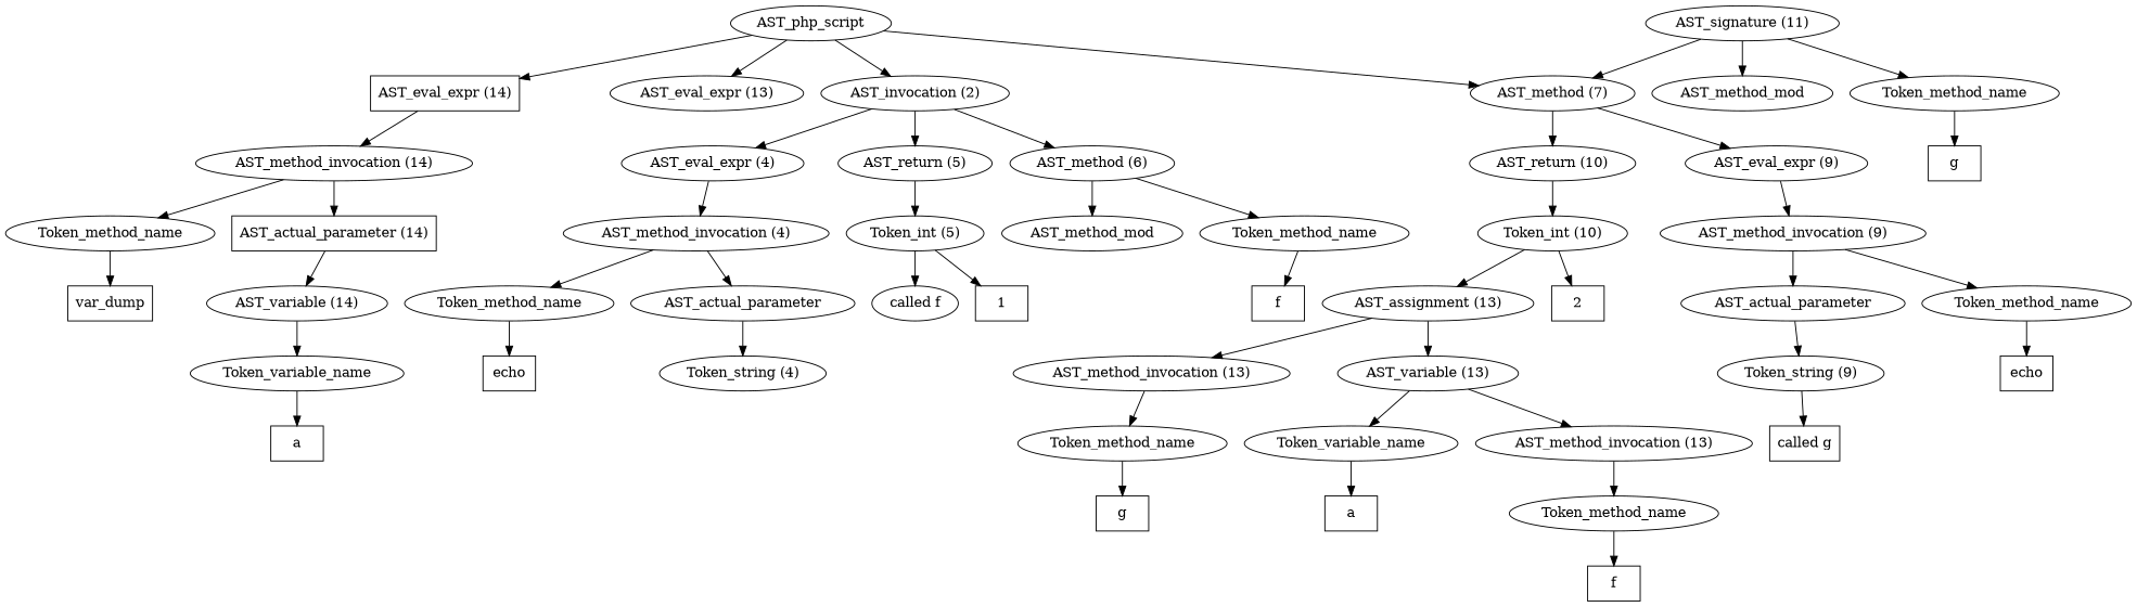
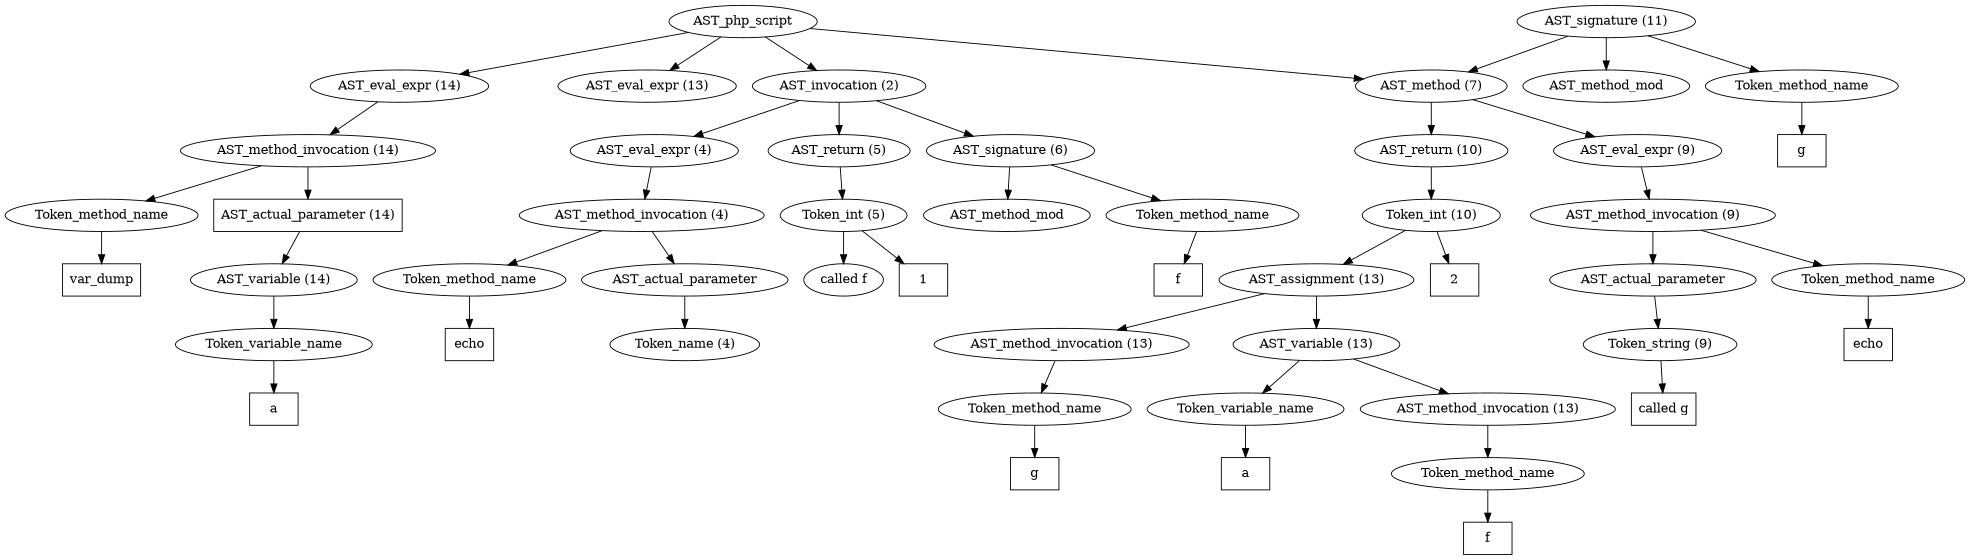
  digraph {
    n1 [label=AST_php_script]
    n2 [label="AST_invocation (2)"]
    n3 [label="AST_method (7)"]
    n4 [label="AST_eval_expr (13)"]
-   n5 [label="AST_eval_expr (14)" shape=box]
-   n6 [label="AST_method (6)"]
+   n5 [label="AST_eval_expr (14)"]
+   n6 [label="AST_signature (6)"]
    n7 [label="AST_eval_expr (4)"]
    n8 [label="AST_return (5)"]
    n9 [label="AST_eval_expr (9)"]
    n10 [label="AST_return (10)"]
    n11 [label="AST_method_invocation (14)"]
    n12 [label=AST_method_mod]
    n13 [label=Token_method_name]
    n14 [label="AST_method_invocation (4)"]
    n15 [label="Token_int (5)"]
    n16 [label=f shape=box]
    n17 [label=Token_method_name]
    n18 [label=AST_actual_parameter]
    n19 [label=echo shape=box]
-   n20 [label="Token_string (4)"]
+   n20 [label="Token_name (4)"]
    n21 [label="called f" shape=ellipse]
    n22 [label=1 shape=box]
    n23 [label="AST_signature (11)"]
    n24 [label=AST_method_mod]
    n25 [label=Token_method_name]
    n26 [label="AST_method_invocation (9)"]
    n27 [label="Token_int (10)"]
    n28 [label=g shape=box]
    n29 [label=Token_method_name]
    n30 [label=AST_actual_parameter]
    n31 [label=echo shape=box]
    n32 [label="Token_string (9)"]
    n33 [label="called g" shape=box]
    n34 [label=2 shape=box]
    n35 [label="AST_assignment (13)"]
    n36 [label="AST_variable (13)"]
    n37 [label="AST_method_invocation (13)"]
    n38 [label=Token_variable_name]
    n39 [label="AST_method_invocation (13)"]
    n40 [label=Token_method_name]
    n41 [label=a shape=box]
    n42 [label=Token_method_name]
    n43 [label=f shape=box]
    n44 [label=g shape=box]
    n45 [label=Token_method_name]
    n46 [label="AST_actual_parameter (14)" shape=box]
    n47 [label=var_dump shape=box]
    n48 [label="AST_variable (14)"]
    n49 [label=Token_variable_name]
    n50 [label=a shape=box]
    n1 -> n2
    n1 -> n3
    n1 -> n4
    n1 -> n5
    n2 -> n6
    n2 -> n7
    n2 -> n8
    n3 -> n9
    n3 -> n10
    n5 -> n11
    n6 -> n12
    n6 -> n13
    n7 -> n14
    n8 -> n15
    n9 -> n26
    n10 -> n27
    n11 -> n45
    n11 -> n46
    n13 -> n16
    n14 -> n17
    n14 -> n18
    n15 -> n21
    n15 -> n22
    n17 -> n19
    n18 -> n20
    n23 -> n3
    n23 -> n24
    n23 -> n25
    n25 -> n28
    n26 -> n29
    n26 -> n30
    n27 -> n34
    n27 -> n35
    n29 -> n31
    n30 -> n32
    n32 -> n33
    n35 -> n36
    n35 -> n37
    n36 -> n38
    n36 -> n39
    n37 -> n40
    n38 -> n41
    n39 -> n42
    n40 -> n44
    n42 -> n43
    n45 -> n47
    n46 -> n48
    n48 -> n49
    n49 -> n50
  }
